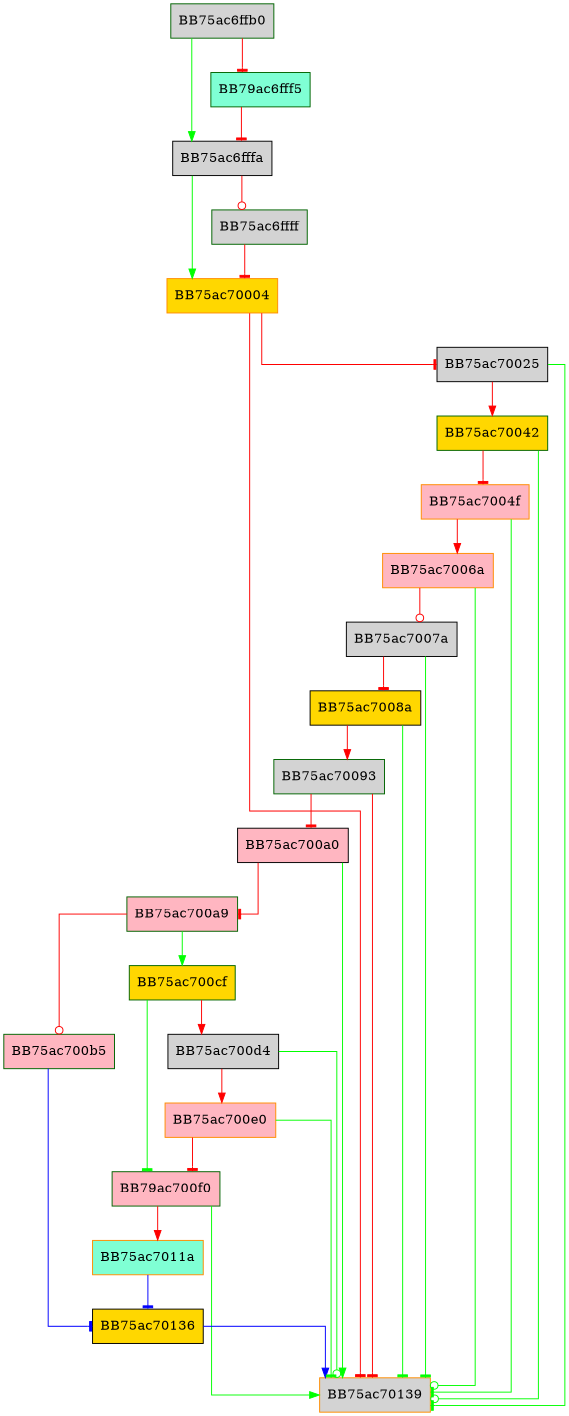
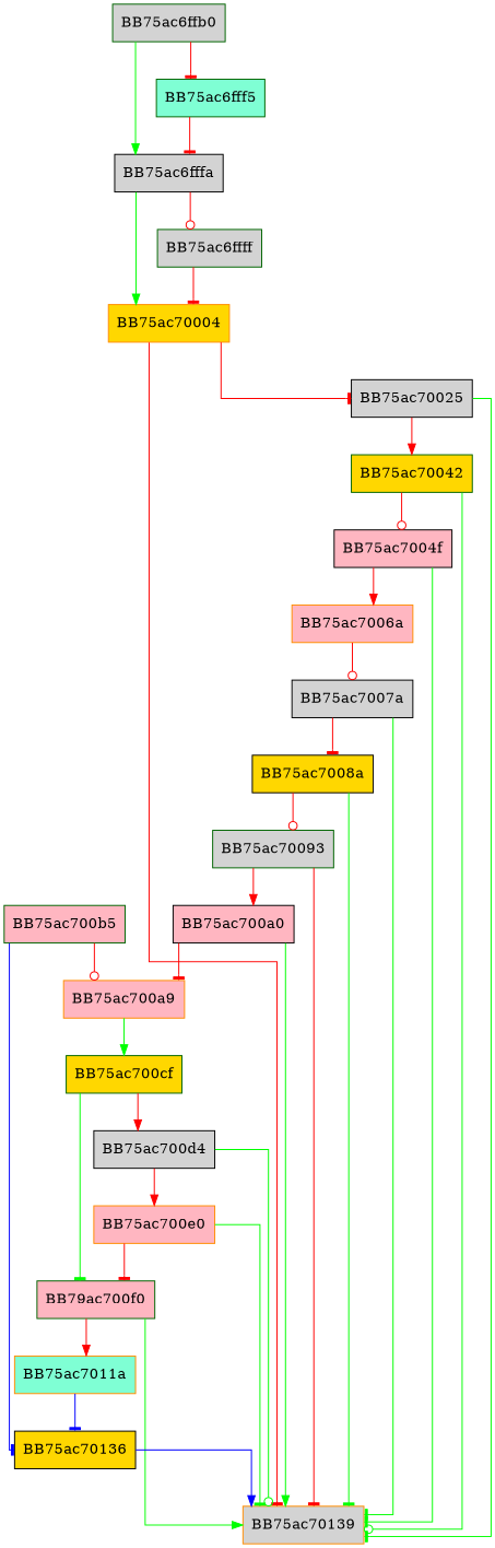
  digraph {
    splines=ortho
    node [color=darkgreen fillcolor=lightgrey shape=box style=filled]
    edge [arrowhead=tee color=red]
    BB75ac6fffa [color=black]
    BB75ac6ffb0
-   BB75ac6fff5 [fillcolor=aquamarine label=BB79ac6fff5]
+   BB75ac6fff5 [fillcolor=aquamarine]
    BB75ac70004 [color=darkorange fillcolor=gold]
    BB75ac6ffff
    BB75ac70139 [color=darkorange]
    BB75ac70025 [color=black]
    BB75ac70042 [fillcolor=gold]
-   BB75ac7004f [color=darkorange fillcolor=lightpink]
+   BB75ac7004f [color=black fillcolor=lightpink]
    BB75ac7006a [color=darkorange fillcolor=lightpink]
    BB75ac7007a [color=black]
    BB75ac7008a [color=black fillcolor=gold]
    BB75ac70093
    BB75ac700a0 [color=black fillcolor=lightpink]
-   BB75ac700a9 [fillcolor=lightpink]
+   BB75ac700a9 [color=darkorange fillcolor=lightpink]
    BB75ac700cf [fillcolor=gold]
    BB75ac700b5 [fillcolor=lightpink]
    n18 [fillcolor=lightpink label=BB79ac700f0]
    BB75ac700d4 [color=black]
    BB75ac70136 [color=black fillcolor=gold]
    BB75ac7011a [color=darkorange fillcolor=aquamarine]
    BB75ac700e0 [color=darkorange fillcolor=lightpink]
    BB75ac6fffa -> BB75ac70004 [arrowhead=normal color=green]
    BB75ac6fffa -> BB75ac6ffff [arrowhead=odot]
    BB75ac6ffb0 -> BB75ac6fffa [arrowhead=normal color=green]
    BB75ac6ffb0 -> BB75ac6fff5
    BB75ac6fff5 -> BB75ac6fffa
    BB75ac70004 -> BB75ac70139
    BB75ac70004 -> BB75ac70025
    BB75ac6ffff -> BB75ac70004
    BB75ac70025 -> BB75ac70139 [color=green]
    BB75ac70025 -> BB75ac70042 [arrowhead=normal]
    BB75ac70042 -> BB75ac70139 [arrowhead=odot color=green]
-   BB75ac70042 -> BB75ac7004f
+   BB75ac70042 -> BB75ac7004f [arrowhead=odot]
    BB75ac7004f -> BB75ac70139 [color=green]
    BB75ac7004f -> BB75ac7006a [arrowhead=normal]
-   BB75ac7006a -> BB75ac70139 [arrowhead=odot color=green]
    BB75ac7006a -> BB75ac7007a [arrowhead=odot]
    BB75ac7007a -> BB75ac70139 [color=green]
    BB75ac7007a -> BB75ac7008a
    BB75ac7008a -> BB75ac70139 [color=green]
-   BB75ac7008a -> BB75ac70093 [arrowhead=normal]
+   BB75ac7008a -> BB75ac70093 [arrowhead=odot]
    BB75ac70093 -> BB75ac70139
-   BB75ac70093 -> BB75ac700a0
+   BB75ac70093 -> BB75ac700a0 [arrowhead=normal]
    BB75ac700a0 -> BB75ac70139 [arrowhead=normal color=green]
    BB75ac700a0 -> BB75ac700a9
    BB75ac700a9 -> BB75ac700cf [arrowhead=normal color=green]
-   BB75ac700a9 -> BB75ac700b5 [arrowhead=odot]
+   BB75ac700b5 -> BB75ac700a9 [arrowhead=odot]
    BB75ac700cf -> n18 [color=green]
    BB75ac700cf -> BB75ac700d4 [arrowhead=normal]
    BB75ac700b5 -> BB75ac70136 [color=blue]
    n18 -> BB75ac70139 [arrowhead=normal color=green]
    n18 -> BB75ac7011a [arrowhead=normal]
    BB75ac700d4 -> BB75ac70139 [arrowhead=odot color=green]
    BB75ac700d4 -> BB75ac700e0 [arrowhead=normal]
    BB75ac70136 -> BB75ac70139 [arrowhead=normal color=blue]
    BB75ac7011a -> BB75ac70136 [color=blue]
    BB75ac700e0 -> BB75ac70139 [color=green]
    BB75ac700e0 -> n18
  }
